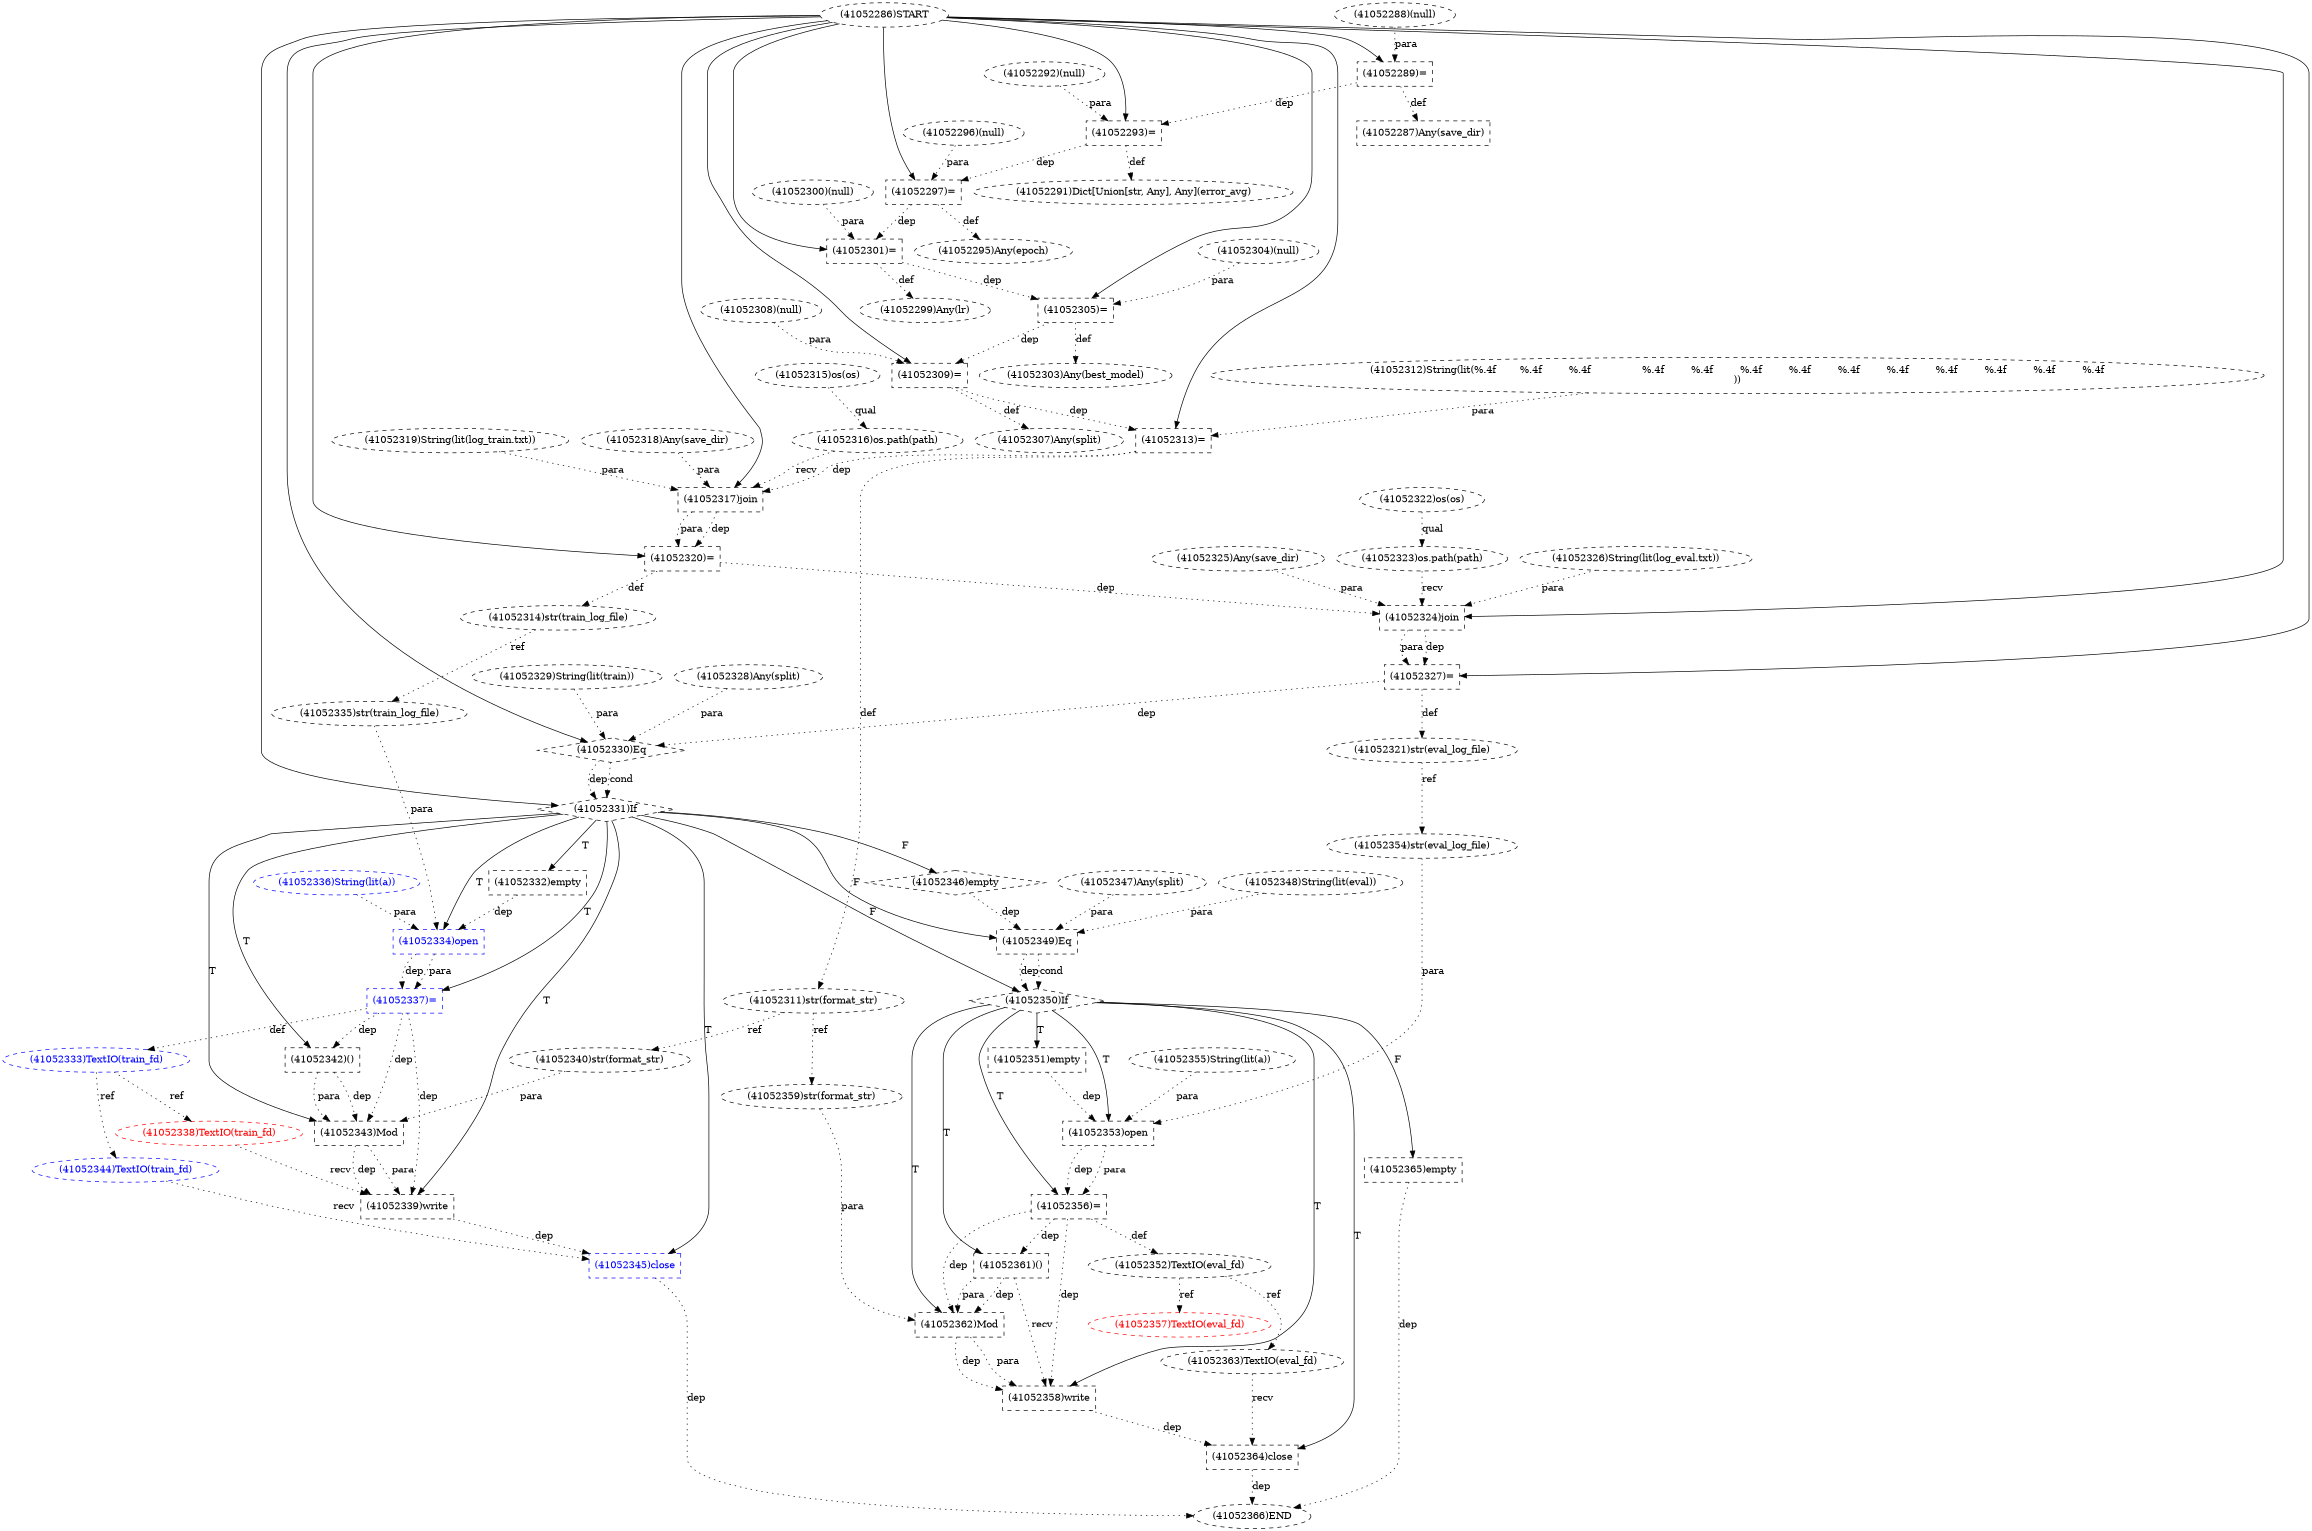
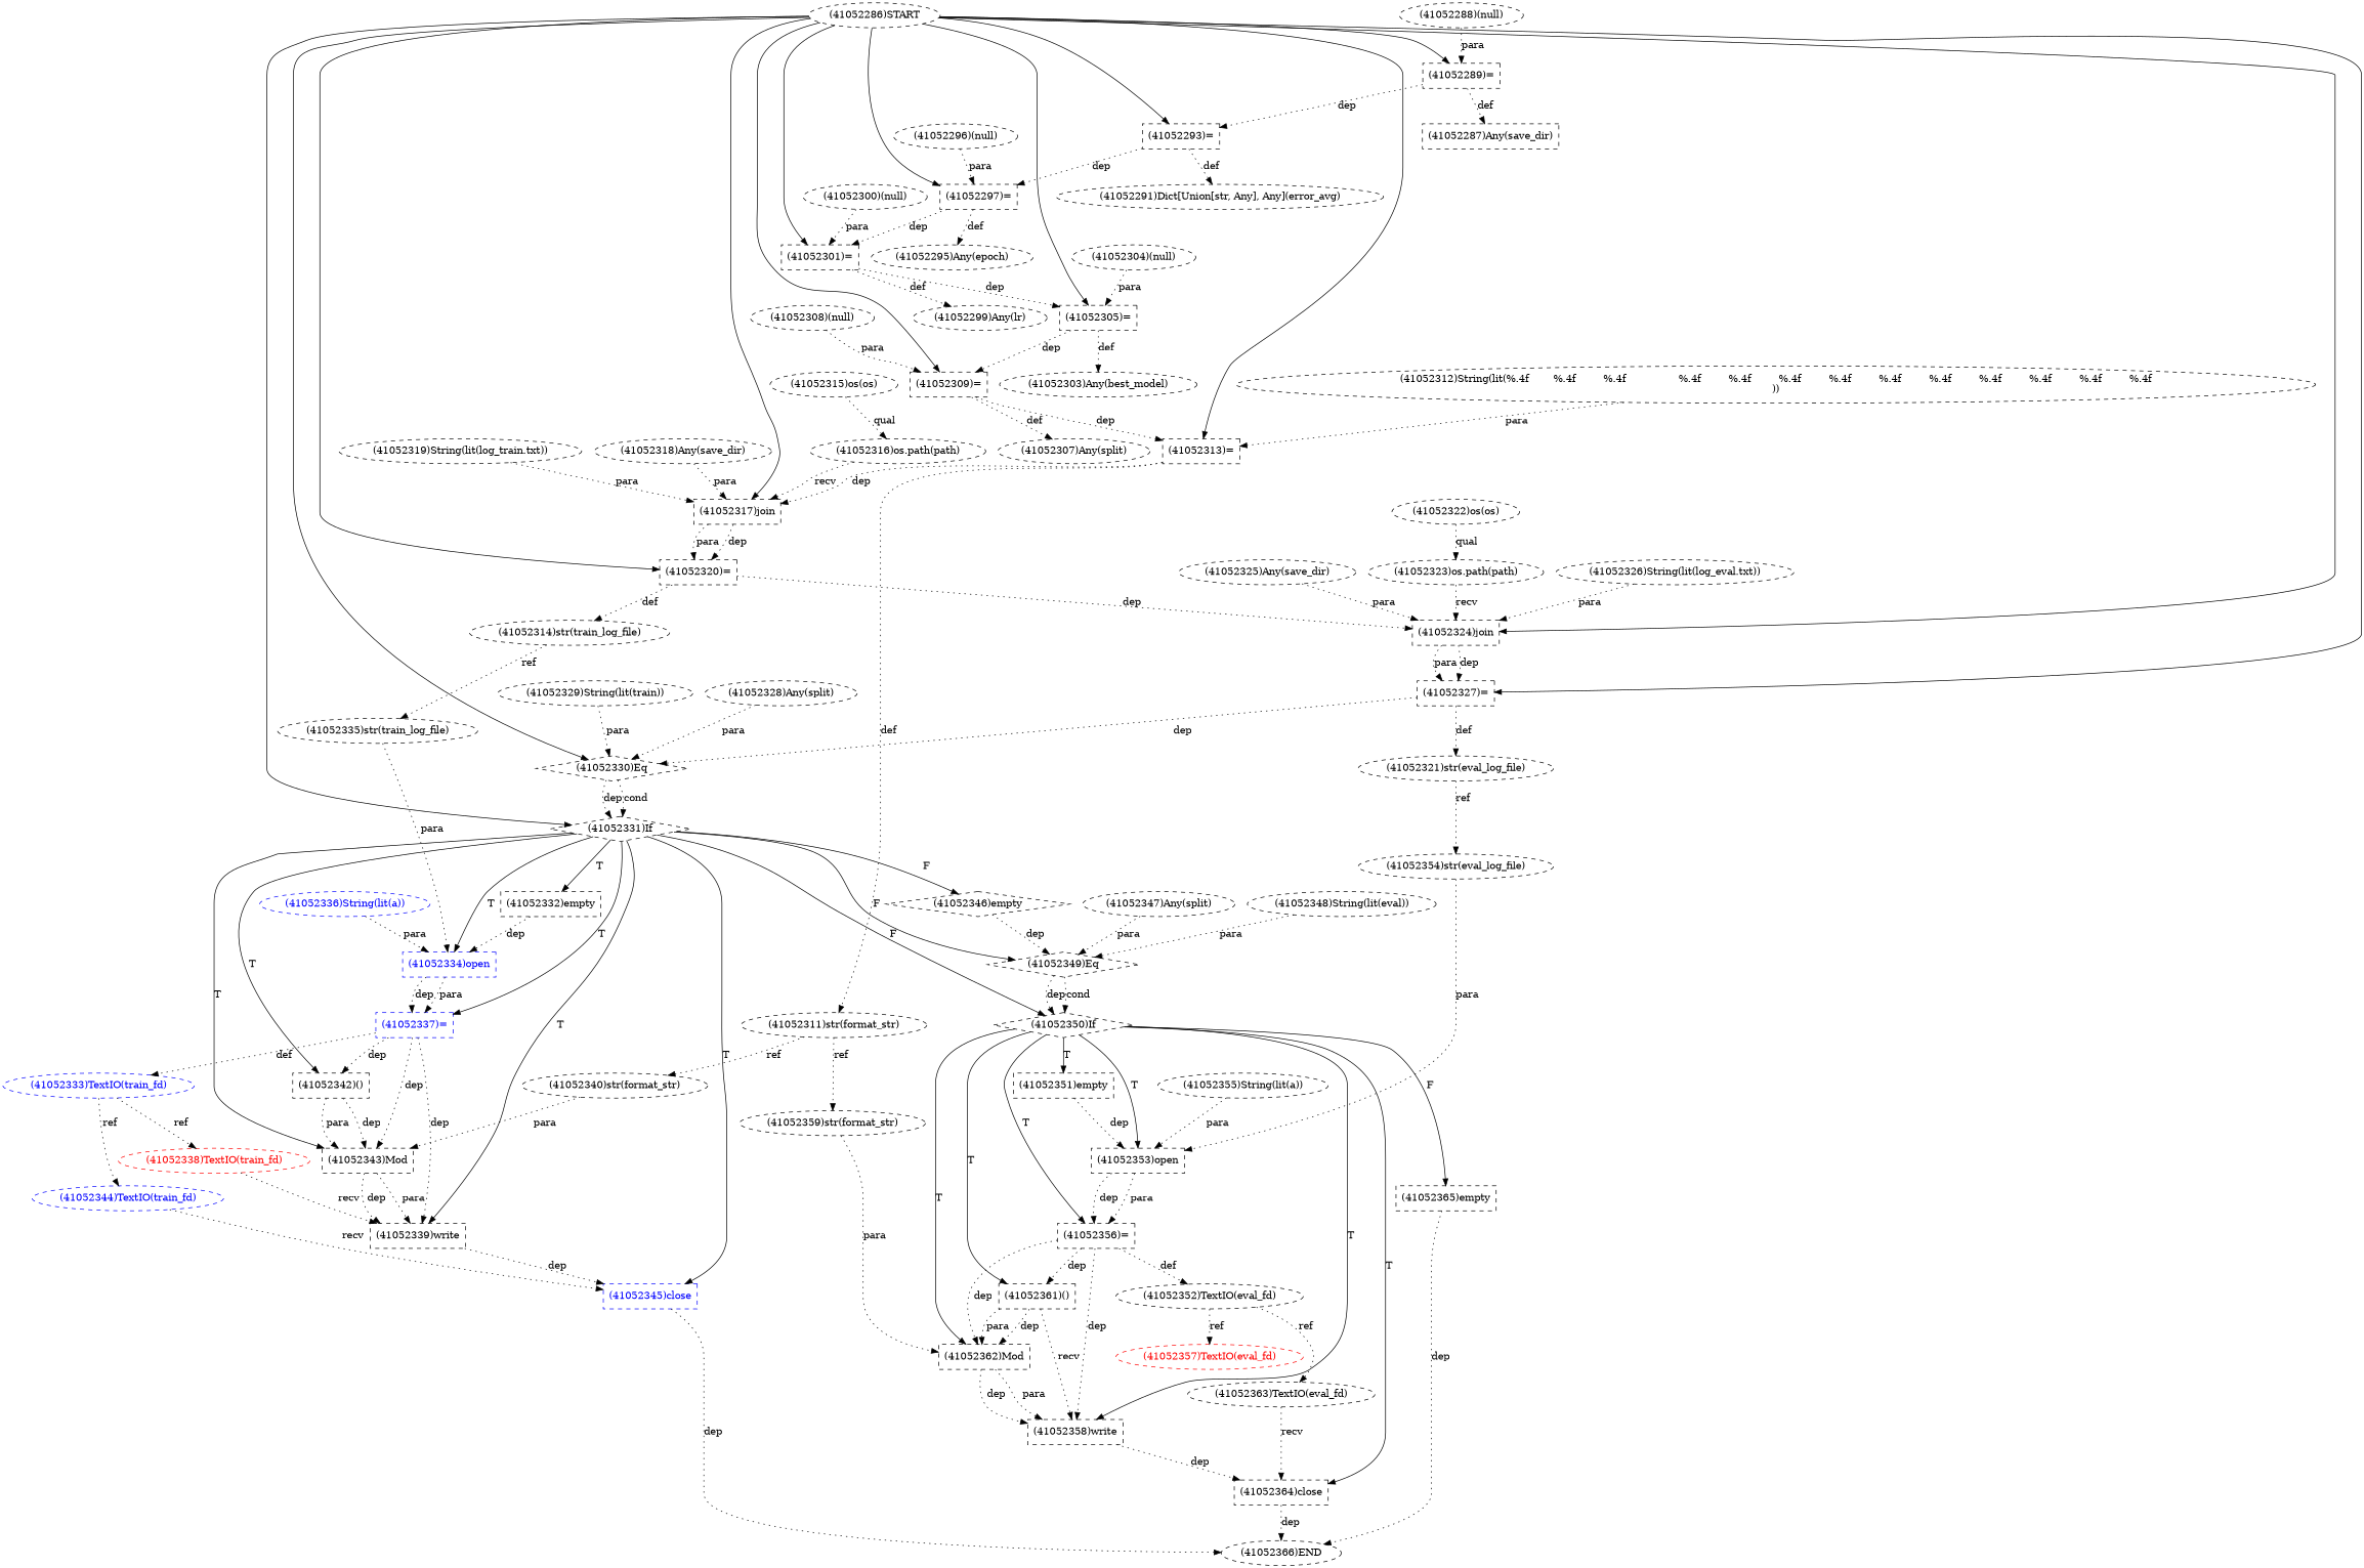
  digraph {
    node [shape=ellipse style=dashed]
    edge [style=dotted]
    n1 [label="(41052327)=" shape=box]
    n2 [label="(41052321)str(eval_log_file)"]
    n3 [label="(41052330)Eq" shape=diamond]
    n4 [label="(41052354)str(eval_log_file)"]
    n5 [label="(41052331)If" shape=diamond]
    n6 [color=blue fontcolor=blue label="(41052336)String(lit(a))"]
    n7 [color=blue fontcolor=blue label="(41052334)open" shape=box]
    n8 [color=blue fontcolor=blue label="(41052337)=" shape=box]
    n9 [label="(41052317)join" shape=box]
    n10 [label="(41052320)=" shape=box]
    n11 [label="(41052324)join" shape=box]
    n12 [label="(41052314)str(train_log_file)"]
    n13 [label="(41052332)empty" shape=box]
    n14 [label="(41052286)START" shape=""]
    n15 [label="(41052313)=" shape=box]
    n16 [label="(41052309)=" shape=box]
    n17 [label="(41052297)=" shape=box]
    n18 [label="(41052301)=" shape=box]
    n19 [label="(41052305)=" shape=box]
    n20 [label="(41052293)=" shape=box]
    n21 [label="(41052289)=" shape=box]
    n22 [label="(41052311)str(format_str)"]
    n23 [label="(41052307)Any(split)"]
    n24 [label="(41052295)Any(epoch)"]
    n25 [color=blue fontcolor=blue label="(41052345)close" shape=box]
    n26 [label="(41052342)()" shape=box]
    n27 [label="(41052339)write" shape=box]
    n28 [label="(41052343)Mod" shape=box]
    n29 [label="(41052346)empty" shape=diamond]
-   n30 [label="(41052349)Eq" shape=box]
+   n30 [label="(41052349)Eq" shape=diamond]
    n31 [label="(41052350)If" shape=diamond]
    n32 [label="(41052299)Any(lr)"]
    n33 [label="(41052303)Any(best_model)"]
    n34 [label="(41052291)Dict[Union[str, Any], Any](error_avg)"]
    n35 [label="(41052287)Any(save_dir)" shape=box]
    n36 [label="(41052335)str(train_log_file)"]
    n37 [color=black fontcolor=black label="(41052353)open" shape=box]
    n38 [color=black fontcolor=black label="(41052356)=" shape=box]
    n39 [label="(41052358)write" shape=box]
    n40 [label="(41052362)Mod" shape=box]
    n41 [label="(41052361)()" shape=box]
    n42 [color=black fontcolor=black label="(41052352)TextIO(eval_fd)"]
    n43 [label="(41052325)Any(save_dir)"]
    n44 [color=blue fontcolor=blue label="(41052344)TextIO(train_fd)"]
    n45 [label="(41052366)END" shape=""]
    n46 [label="(41052329)String(lit(train))"]
    n47 [color=blue fontcolor=blue label="(41052333)TextIO(train_fd)"]
    n48 [color=red fontcolor=red label="(41052338)TextIO(train_fd)"]
    n49 [label="(41052359)str(format_str)"]
    n50 [label="(41052340)str(format_str)"]
-   n51 [label="(41052292)(null)"]
    n52 [label="(41052308)(null)"]
    n53 [label="(41052323)os.path(path)"]
    n54 [label="(41052288)(null)"]
    n55 [color=black fontcolor=black label="(41052364)close" shape=box]
    n56 [label="(41052365)empty" shape=box]
    n57 [label="(41052351)empty" shape=box]
    n58 [color=red fontcolor=red label="(41052357)TextIO(eval_fd)"]
    n59 [color=black fontcolor=black label="(41052363)TextIO(eval_fd)"]
    n60 [label="(41052322)os(os)"]
    n61 [label="(41052319)String(lit(log_train.txt))"]
    n62 [label="(41052326)String(lit(log_eval.txt))"]
    n63 [label="(41052300)(null)"]
    n64 [label="(41052296)(null)"]
    n65 [label="(41052347)Any(split)"]
    n66 [label="(41052304)(null)"]
    n67 [label="(41052348)String(lit(eval))"]
    n68 [label="(41052312)String(lit(%.4f	 %.4f	 %.4f		 %.4f	 %.4f	 %.4f	 %.4f	 %.4f	 %.4f	 %.4f	 %.4f	 %.4f	 %.4f\n))"]
    n69 [color=black fontcolor=black label="(41052355)String(lit(a))"]
    n70 [label="(41052318)Any(save_dir)"]
    n71 [label="(41052316)os.path(path)"]
    n72 [label="(41052315)os(os)"]
    n73 [label="(41052328)Any(split)"]
    n1 -> n2 [label=def]
    n1 -> n3 [label=dep]
    n2 -> n4 [label=ref]
    n3 -> n5 [label=dep]
    n3 -> n5 [label=cond]
    n4 -> n37 [label=para]
    n5 -> n7 [label=T style=""]
    n5 -> n8 [label=T style=""]
    n5 -> n13 [label=T style=""]
    n5 -> n25 [label=T style=""]
    n5 -> n26 [label=T style=""]
    n5 -> n27 [label=T style=""]
    n5 -> n28 [label=T style=""]
    n5 -> n29 [label=F style=""]
    n5 -> n30 [label=F style=""]
    n5 -> n31 [label=F style=""]
    n6 -> n7 [label=para]
    n7 -> n8 [label=dep]
    n7 -> n8 [label=para]
    n8 -> n26 [label=dep]
    n8 -> n27 [label=dep]
    n8 -> n28 [label=dep]
    n8 -> n47 [label=def]
    n9 -> n10 [label=dep]
    n9 -> n10 [label=para]
    n10 -> n11 [label=dep]
    n10 -> n12 [label=def]
    n11 -> n1 [label=dep]
    n11 -> n1 [label=para]
    n12 -> n36 [label=ref]
    n13 -> n7 [label=dep]
    n14 -> n1 [style=solid]
    n14 -> n3 [style=solid]
    n14 -> n5 [style=solid]
    n14 -> n9 [style=solid]
    n14 -> n10 [style=solid]
    n14 -> n11 [style=solid]
    n14 -> n15 [style=solid]
    n14 -> n16 [style=solid]
    n14 -> n17 [style=solid]
    n14 -> n18 [style=solid]
    n14 -> n19 [style=solid]
    n14 -> n20 [style=solid]
    n14 -> n21 [style=solid]
    n15 -> n9 [label=dep]
    n15 -> n22 [label=def]
    n16 -> n15 [label=dep]
    n16 -> n23 [label=def]
    n17 -> n18 [label=dep]
    n17 -> n24 [label=def]
    n18 -> n19 [label=dep]
    n18 -> n32 [label=def]
    n19 -> n16 [label=dep]
    n19 -> n33 [label=def]
    n20 -> n17 [label=dep]
    n20 -> n34 [label=def]
    n21 -> n20 [label=dep]
    n21 -> n35 [label=def]
    n22 -> n49 [label=ref]
    n22 -> n50 [label=ref]
    n25 -> n45 [label=dep]
    n26 -> n28 [label=dep]
    n26 -> n28 [label=para]
    n27 -> n25 [label=dep]
    n28 -> n27 [label=dep]
    n28 -> n27 [label=para]
    n29 -> n30 [label=dep]
    n30 -> n31 [label=dep]
    n30 -> n31 [label=cond]
    n31 -> n37 [label=T style=""]
    n31 -> n38 [label=T style=""]
    n31 -> n39 [label=T style=""]
    n31 -> n40 [label=T style=""]
    n31 -> n41 [label=T style=""]
    n31 -> n55 [label=T style=""]
    n31 -> n56 [label=F style=""]
    n31 -> n57 [label=T style=""]
    n36 -> n7 [label=para]
    n37 -> n38 [label=dep]
    n37 -> n38 [label=para]
    n38 -> n39 [label=dep]
    n38 -> n40 [label=dep]
    n38 -> n41 [label=dep]
    n38 -> n42 [label=def]
    n39 -> n55 [label=dep]
    n40 -> n39 [label=dep]
    n40 -> n39 [label=para]
    n41 -> n39 [label=recv]
    n41 -> n40 [label=dep]
    n41 -> n40 [label=para]
    n42 -> n58 [label=ref]
    n42 -> n59 [label=ref]
    n43 -> n11 [label=para]
    n44 -> n25 [label=recv]
    n46 -> n3 [label=para]
    n47 -> n44 [label=ref]
    n47 -> n48 [label=ref]
    n48 -> n27 [label=recv]
    n49 -> n40 [label=para]
    n50 -> n28 [label=para]
-   n51 -> n20 [label=para]
    n52 -> n16 [label=para]
    n53 -> n11 [label=recv]
    n54 -> n21 [label=para]
    n55 -> n45 [label=dep]
    n56 -> n45 [label=dep]
    n57 -> n37 [label=dep]
    n59 -> n55 [label=recv]
    n60 -> n53 [label=qual]
    n61 -> n9 [label=para]
    n62 -> n11 [label=para]
    n63 -> n18 [label=para]
    n64 -> n17 [label=para]
    n65 -> n30 [label=para]
    n66 -> n19 [label=para]
    n67 -> n30 [label=para]
    n68 -> n15 [label=para]
    n69 -> n37 [label=para]
    n70 -> n9 [label=para]
    n71 -> n9 [label=recv]
    n72 -> n71 [label=qual]
    n73 -> n3 [label=para]
  }
